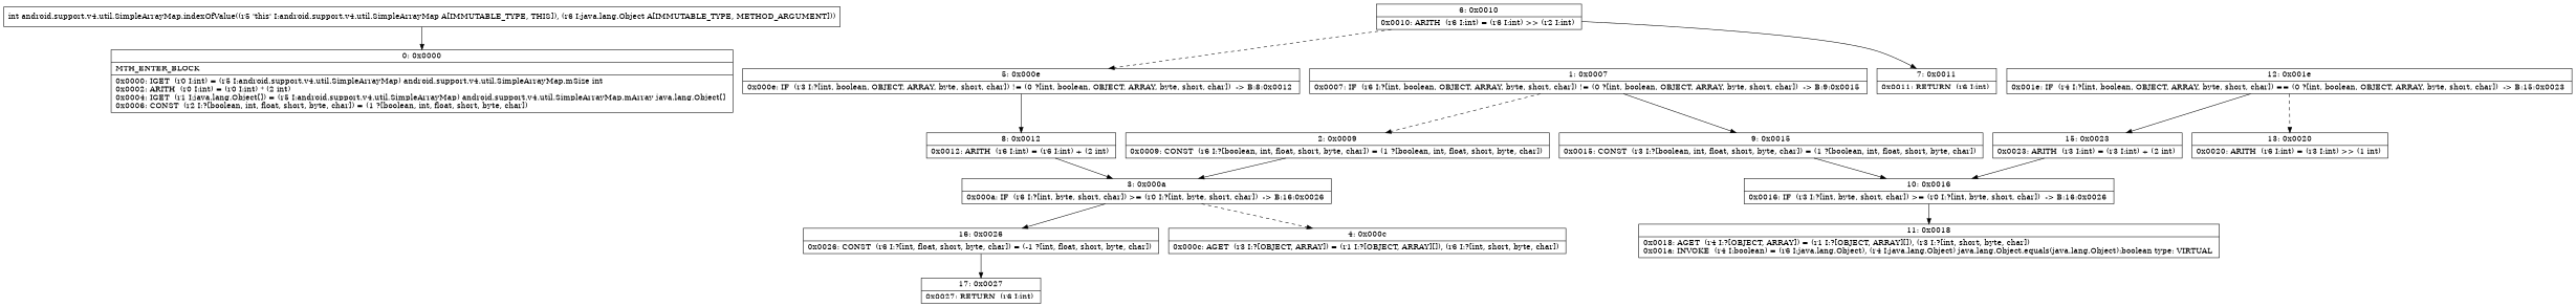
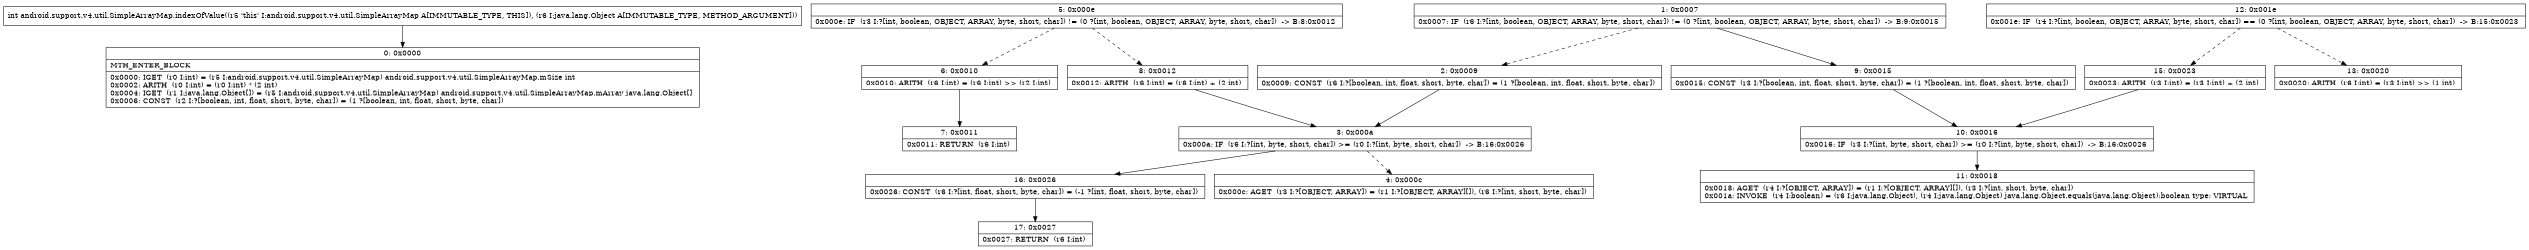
  digraph {
    node [shape=record]
    n1 [label="{0\:\ 0x0000|MTH_ENTER_BLOCK\l|0x0000: IGET  (r0 I:int) = (r5 I:android.support.v4.util.SimpleArrayMap) android.support.v4.util.SimpleArrayMap.mSize int \l0x0002: ARITH  (r0 I:int) = (r0 I:int) * (2 int) \l0x0004: IGET  (r1 I:java.lang.Object[]) = (r5 I:android.support.v4.util.SimpleArrayMap) android.support.v4.util.SimpleArrayMap.mArray java.lang.Object[] \l0x0006: CONST  (r2 I:?[boolean, int, float, short, byte, char]) = (1 ?[boolean, int, float, short, byte, char]) \l}"]
    n2 [label="{1\:\ 0x0007|0x0007: IF  (r6 I:?[int, boolean, OBJECT, ARRAY, byte, short, char]) != (0 ?[int, boolean, OBJECT, ARRAY, byte, short, char])  \-\> B:9:0x0015 \l}"]
    n3 [label="{2\:\ 0x0009|0x0009: CONST  (r6 I:?[boolean, int, float, short, byte, char]) = (1 ?[boolean, int, float, short, byte, char]) \l}"]
    n4 [label="{9\:\ 0x0015|0x0015: CONST  (r3 I:?[boolean, int, float, short, byte, char]) = (1 ?[boolean, int, float, short, byte, char]) \l}"]
    n5 [label="{3\:\ 0x000a|0x000a: IF  (r6 I:?[int, byte, short, char]) \>= (r0 I:?[int, byte, short, char])  \-\> B:16:0x0026 \l}"]
    n6 [label="{10\:\ 0x0016|0x0016: IF  (r3 I:?[int, byte, short, char]) \>= (r0 I:?[int, byte, short, char])  \-\> B:16:0x0026 \l}"]
    n7 [label="{4\:\ 0x000c|0x000c: AGET  (r3 I:?[OBJECT, ARRAY]) = (r1 I:?[OBJECT, ARRAY][]), (r6 I:?[int, short, byte, char]) \l}"]
    n8 [label="{16\:\ 0x0026|0x0026: CONST  (r6 I:?[int, float, short, byte, char]) = (\-1 ?[int, float, short, byte, char]) \l}"]
    n9 [label="{17\:\ 0x0027|0x0027: RETURN  (r6 I:int) \l}"]
    n10 [label="{5\:\ 0x000e|0x000e: IF  (r3 I:?[int, boolean, OBJECT, ARRAY, byte, short, char]) != (0 ?[int, boolean, OBJECT, ARRAY, byte, short, char])  \-\> B:8:0x0012 \l}"]
    n11 [label="{6\:\ 0x0010|0x0010: ARITH  (r6 I:int) = (r6 I:int) \>\> (r2 I:int) \l}"]
    n12 [label="{8\:\ 0x0012|0x0012: ARITH  (r6 I:int) = (r6 I:int) + (2 int) \l}"]
    n13 [label="{7\:\ 0x0011|0x0011: RETURN  (r6 I:int) \l}"]
    n14 [label="{11\:\ 0x0018|0x0018: AGET  (r4 I:?[OBJECT, ARRAY]) = (r1 I:?[OBJECT, ARRAY][]), (r3 I:?[int, short, byte, char]) \l0x001a: INVOKE  (r4 I:boolean) = (r6 I:java.lang.Object), (r4 I:java.lang.Object) java.lang.Object.equals(java.lang.Object):boolean type: VIRTUAL \l}"]
    n15 [label="{12\:\ 0x001e|0x001e: IF  (r4 I:?[int, boolean, OBJECT, ARRAY, byte, short, char]) == (0 ?[int, boolean, OBJECT, ARRAY, byte, short, char])  \-\> B:15:0x0023 \l}"]
    n16 [label="{13\:\ 0x0020|0x0020: ARITH  (r6 I:int) = (r3 I:int) \>\> (1 int) \l}"]
    n17 [label="{15\:\ 0x0023|0x0023: ARITH  (r3 I:int) = (r3 I:int) + (2 int) \l}"]
    n18 [label="{int android.support.v4.util.SimpleArrayMap.indexOfValue((r5 'this' I:android.support.v4.util.SimpleArrayMap A[IMMUTABLE_TYPE, THIS]), (r6 I:java.lang.Object A[IMMUTABLE_TYPE, METHOD_ARGUMENT])) }"]
    n2 -> n3 [style=dashed]
    n2 -> n4
    n3 -> n5
    n4 -> n6
    n5 -> n7 [style=dashed]
    n5 -> n8
    n6 -> n14 [style=solid]
    n8 -> n9
-   n11 -> n10 [style=dashed]
-   n10 -> n12
+   n10 -> n11 [style=dashed]
+   n10 -> n12 [style=dashed]
    n11 -> n13
    n12 -> n5
    n15 -> n16 [style=dashed]
-   n15 -> n17
+   n15 -> n17 [style=dashed]
    n17 -> n6
    n18 -> n1
  }
